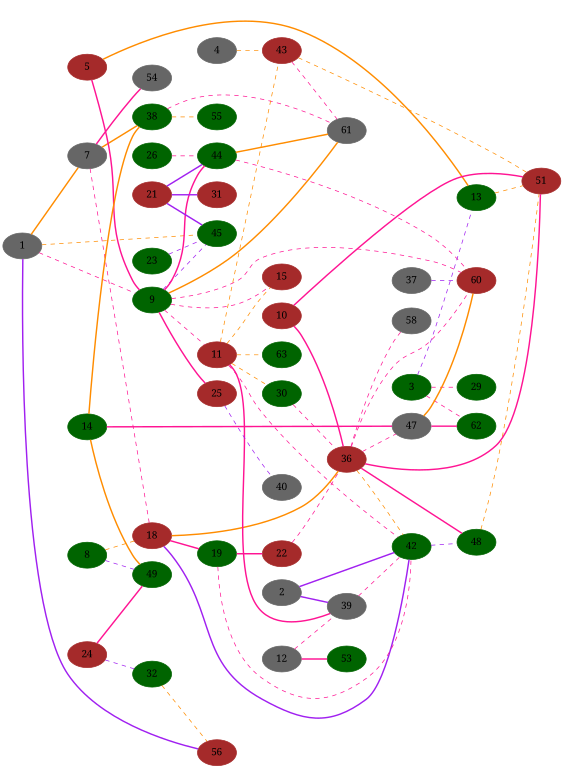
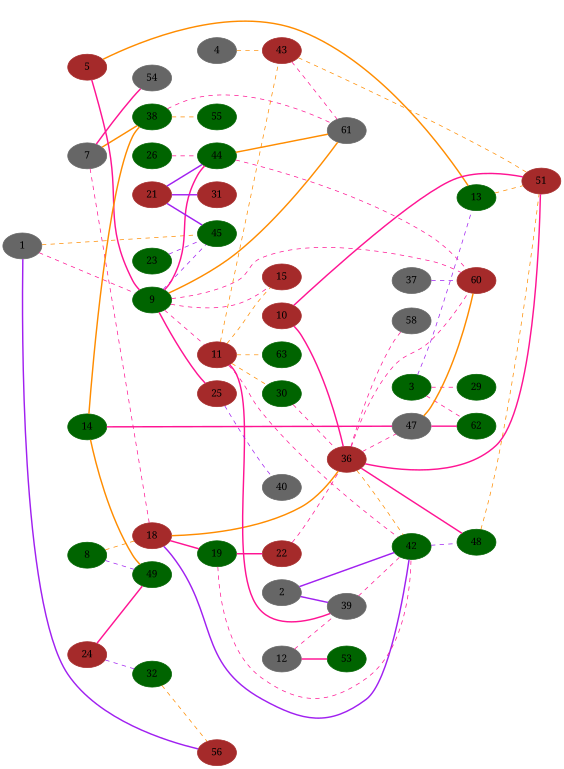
  graph {
    fontname="Noto Serif"
    rankdir=LR
    node [color=darkgreen fontname="Noto Serif" style=filled]
    edge [color=deeppink fontname="Noto Serif" style=dashed weight=1.0]
    1 [color=gray40]
    7 [color=gray40]
    9
    45
    56 [color=brown]
    18 [color=brown]
    38
    54 [color=gray40]
    11 [color=brown]
    15 [color=brown]
    25 [color=brown]
    44
    60 [color=brown]
    61 [color=gray40]
    2 [color=gray40]
    39 [color=gray40]
    42
    48
    3
    13
    29
    62
    51 [color=brown]
    4 [color=gray40]
    43 [color=brown]
    5 [color=brown]
    36 [color=brown]
    19
    55
    8
    49
    30
    63
    40 [color=gray40]
    10 [color=brown]
    58 [color=gray40]
    47 [color=gray40]
    12 [color=gray40]
    53
    14
    22 [color=brown]
    21 [color=brown]
    31 [color=brown]
    23
    24 [color=brown]
    32
    26
    37 [color=gray40]
-   1 -- 7 [color=darkorange style=bold]
    1 -- 9
    1 -- 45 [color=darkorange]
    1 -- 56 [color=purple style=bold]
    7 -- 18
    7 -- 38 [color=darkorange style=bold]
    7 -- 54 [style=bold]
    9 -- 45 [color=purple]
    9 -- 11
    9 -- 15
    9 -- 25 [style=bold]
    9 -- 44 [style=bold weight=2.0]
    9 -- 60
    9 -- 61 [color=darkorange style=bold]
    18 -- 42 [color=purple style=bold]
    18 -- 36 [color=darkorange style=bold]
    18 -- 19 [style=bold]
    38 -- 61
    38 -- 55 [color=darkorange]
    11 -- 15 [color=darkorange]
    11 -- 39 [style=bold]
    11 -- 42
    11 -- 43 [color=darkorange]
    11 -- 30 [color=darkorange]
    11 -- 63 [color=darkorange]
    25 -- 40 [color=purple]
    44 -- 60
    44 -- 61 [color=darkorange style=bold]
    2 -- 39 [color=purple style=bold]
    2 -- 42 [color=purple style=bold]
    39 -- 42
    42 -- 48 [color=purple weight=2.0]
    48 -- 51 [color=darkorange]
    3 -- 13 [color=purple]
    3 -- 29
    3 -- 62
    13 -- 51 [color=darkorange]
    4 -- 43 [color=darkorange]
    43 -- 61
    43 -- 51 [color=darkorange]
    5 -- 9 [style=bold]
    5 -- 13 [color=darkorange style=bold]
    36 -- 60
    36 -- 42 [color=darkorange]
    36 -- 48 [style=bold]
    36 -- 51 [style=bold]
    36 -- 58 [weight=2.0]
    36 -- 47
    19 -- 42
    19 -- 22 [style=bold weight=2.0]
    8 -- 18 [color=darkorange]
    8 -- 49 [color=purple]
    30 -- 36
    10 -- 51 [style=bold weight=2.0]
    10 -- 36 [style=bold]
    47 -- 60 [color=darkorange style=bold]
    47 -- 62 [style=bold]
    12 -- 39
    12 -- 53 [style=bold]
    14 -- 38 [color=darkorange style=bold]
    14 -- 49 [color=darkorange style=bold]
    14 -- 47 [style=bold]
    22 -- 36 [weight=2.0]
    21 -- 45 [color=purple style=bold weight=3.0]
    21 -- 44 [color=purple style=bold weight=4.0]
    21 -- 31 [color=purple style=bold]
    23 -- 45 [color=purple]
    24 -- 49 [style=bold]
    24 -- 32 [color=purple]
    32 -- 56 [color=darkorange]
    26 -- 44
    37 -- 60 [color=purple]
  }
